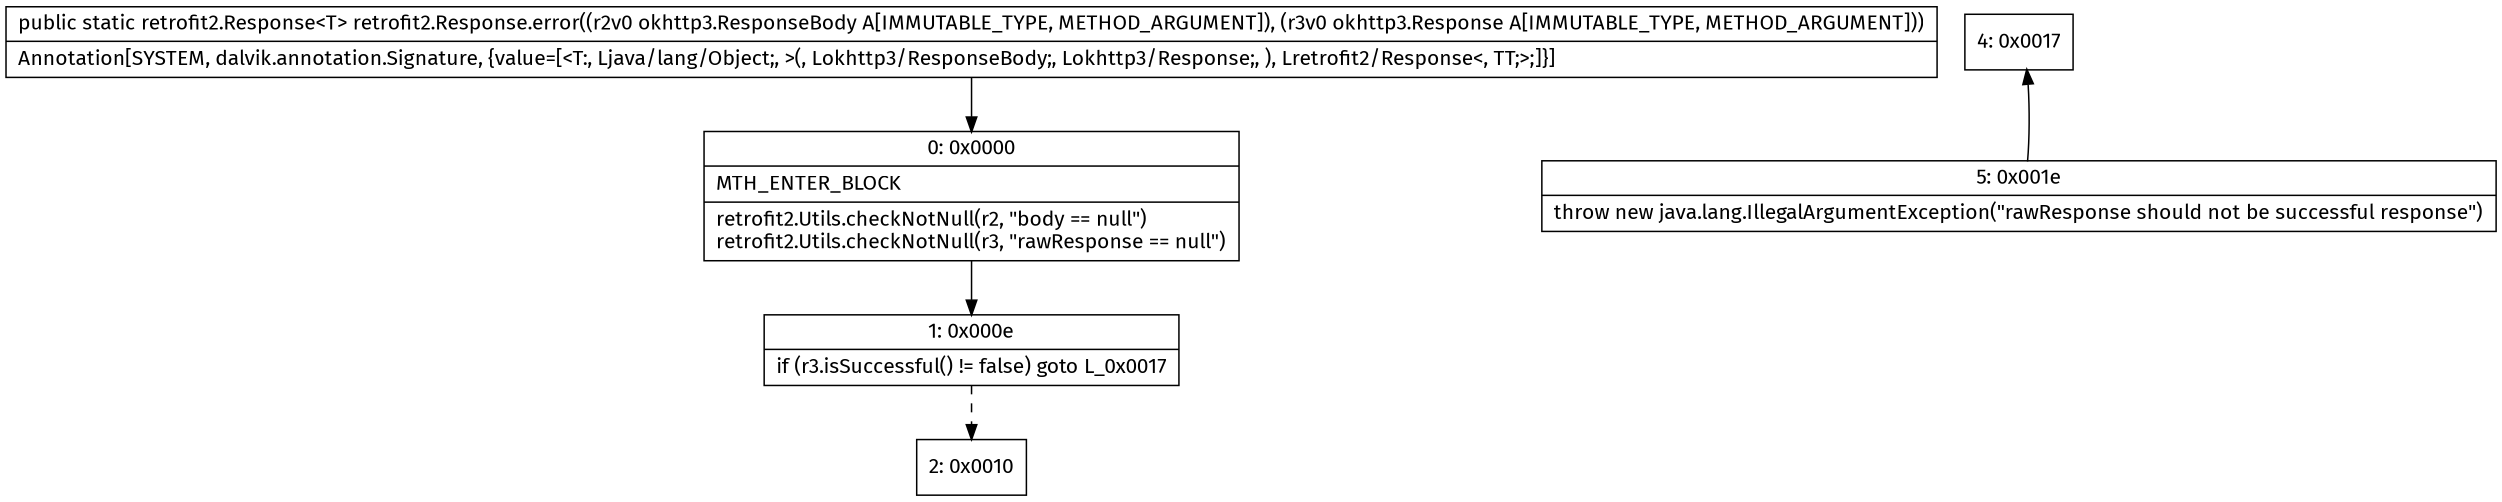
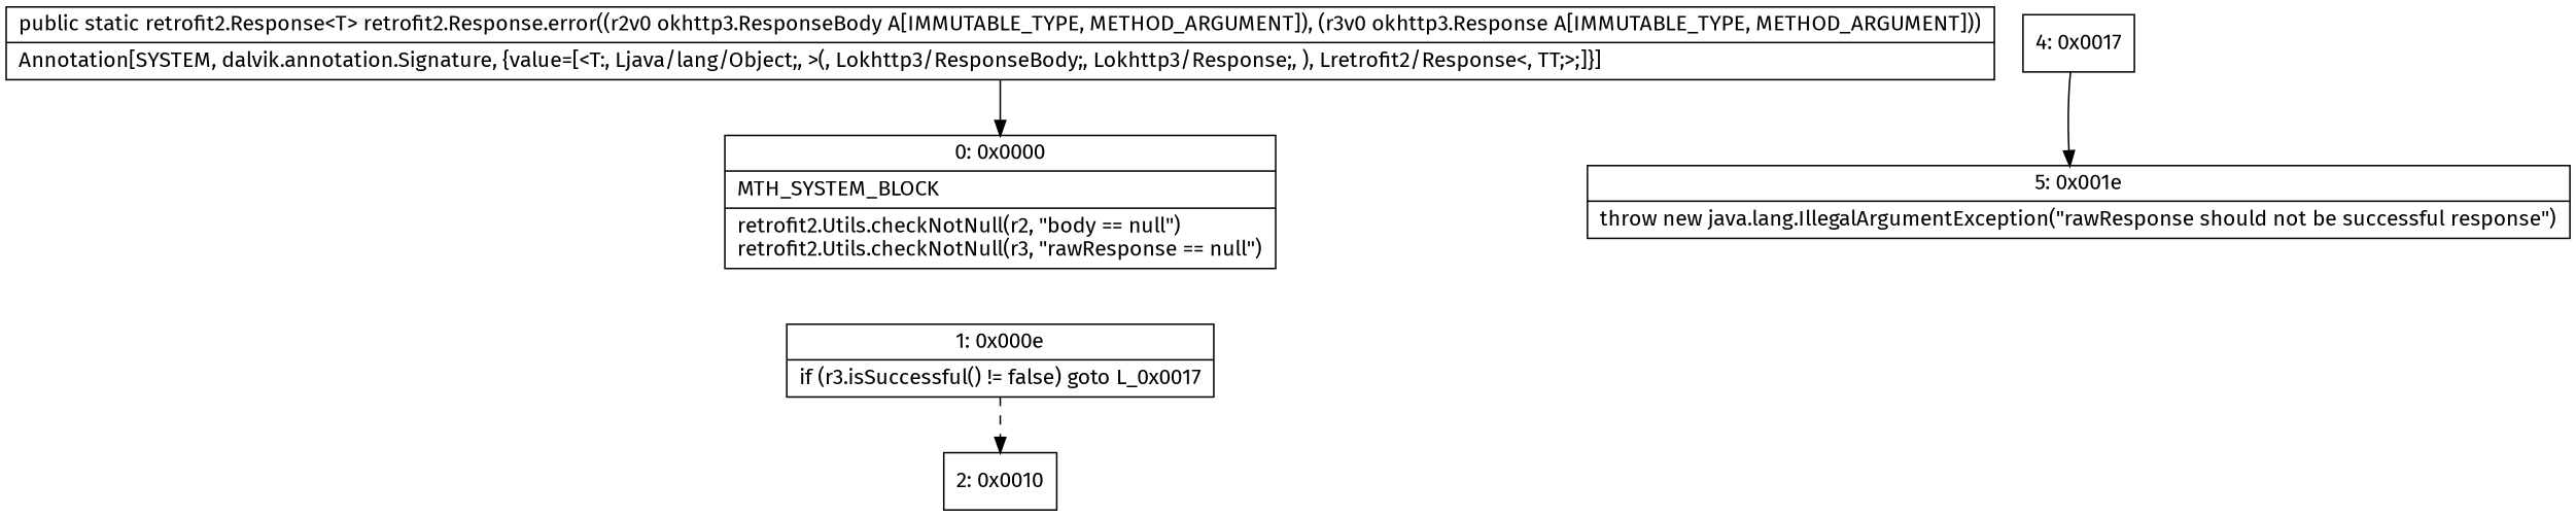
  digraph {
    fontname="Fira Sans"
    node [fontname="Fira Sans" shape=record]
    edge [fontname="Fira Sans"]
-   n1 [label="{0\:\ 0x0000|MTH_ENTER_BLOCK\l|retrofit2.Utils.checkNotNull(r2, \"body == null\")\lretrofit2.Utils.checkNotNull(r3, \"rawResponse == null\")\l}"]
+   n1 [label="{0\:\ 0x0000|MTH_SYSTEM_BLOCK\l|retrofit2.Utils.checkNotNull(r2, \"body == null\")\lretrofit2.Utils.checkNotNull(r3, \"rawResponse == null\")\l}"]
    n2 [label="{1\:\ 0x000e|if (r3.isSuccessful() != false) goto L_0x0017\l}"]
    n3 [label="{2\:\ 0x0010}"]
    n4 [label="{4\:\ 0x0017}"]
    n5 [label="{5\:\ 0x001e|throw new java.lang.IllegalArgumentException(\"rawResponse should not be successful response\")\l}"]
    n6 [label="{public static retrofit2.Response\<T\> retrofit2.Response.error((r2v0 okhttp3.ResponseBody A[IMMUTABLE_TYPE, METHOD_ARGUMENT]), (r3v0 okhttp3.Response A[IMMUTABLE_TYPE, METHOD_ARGUMENT]))  | Annotation[SYSTEM, dalvik.annotation.Signature, \{value=[\<T:, Ljava\/lang\/Object;, \>(, Lokhttp3\/ResponseBody;, Lokhttp3\/Response;, ), Lretrofit2\/Response\<, TT;\>;]\}]\l}"]
-   n1 -> n2
    n2 -> n3 [style=dashed]
-   n5 -> n4
+   n4 -> n5
    n6 -> n1
  }
